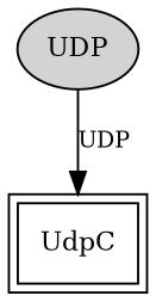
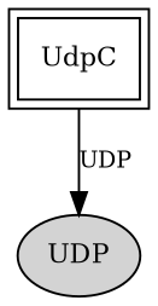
  digraph {
    node [fontsize=12]
    n1 [label=UDP shape=ellipse style=filled]
    UdpC [peripheries=2 shape=box]
-   n1 -> UdpC [fontsize=10 label=UDP]
+   UdpC -> n1 [fontsize=10 label=UDP]
  }
